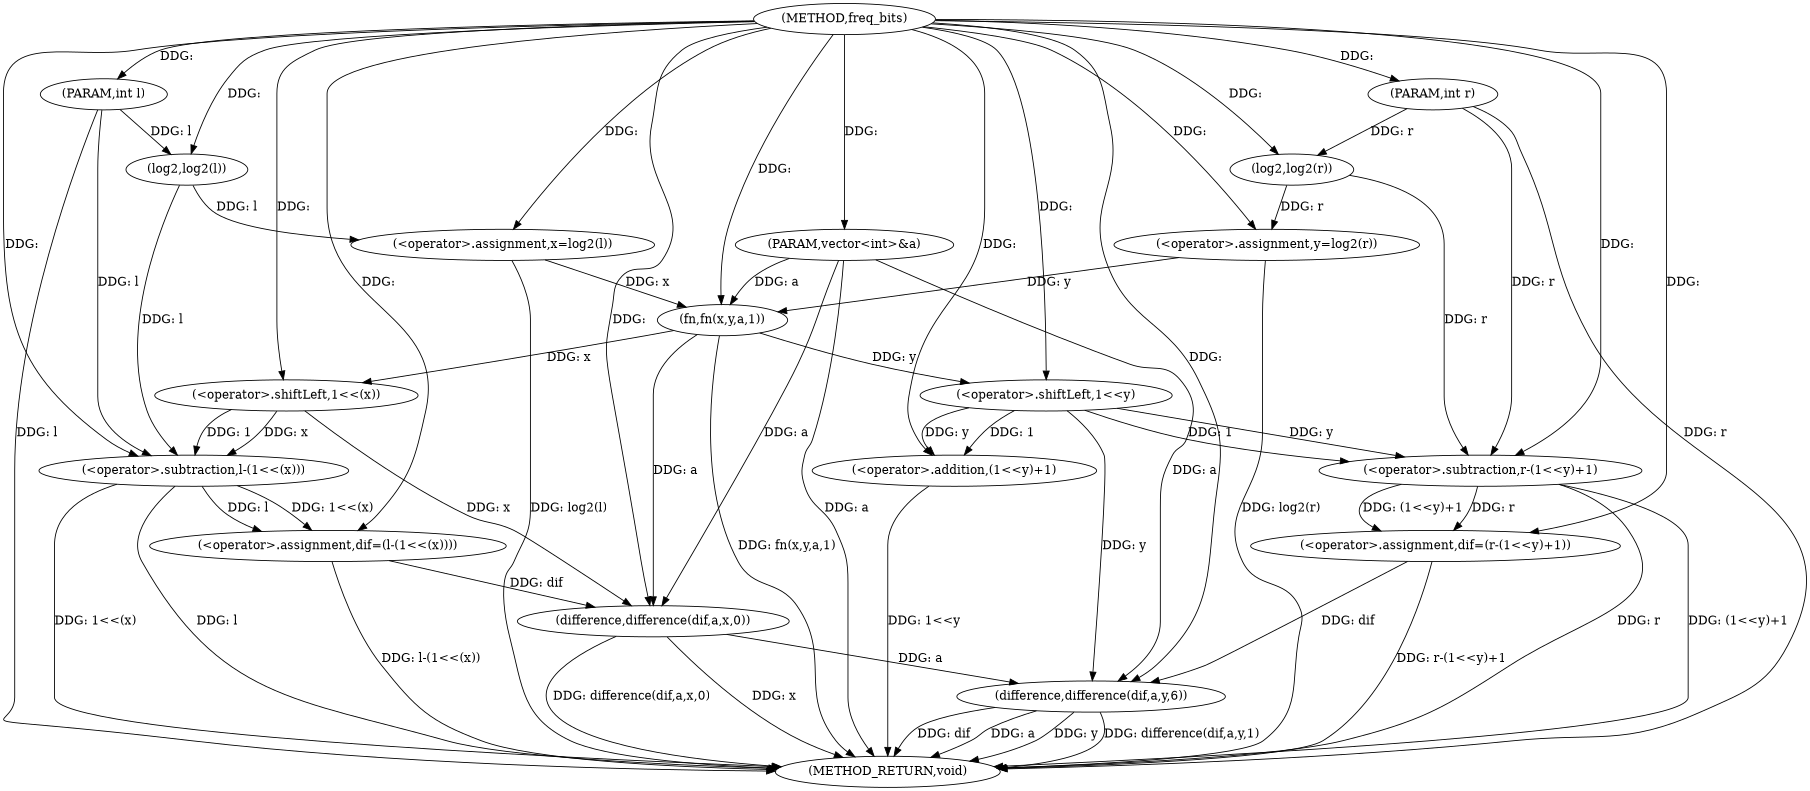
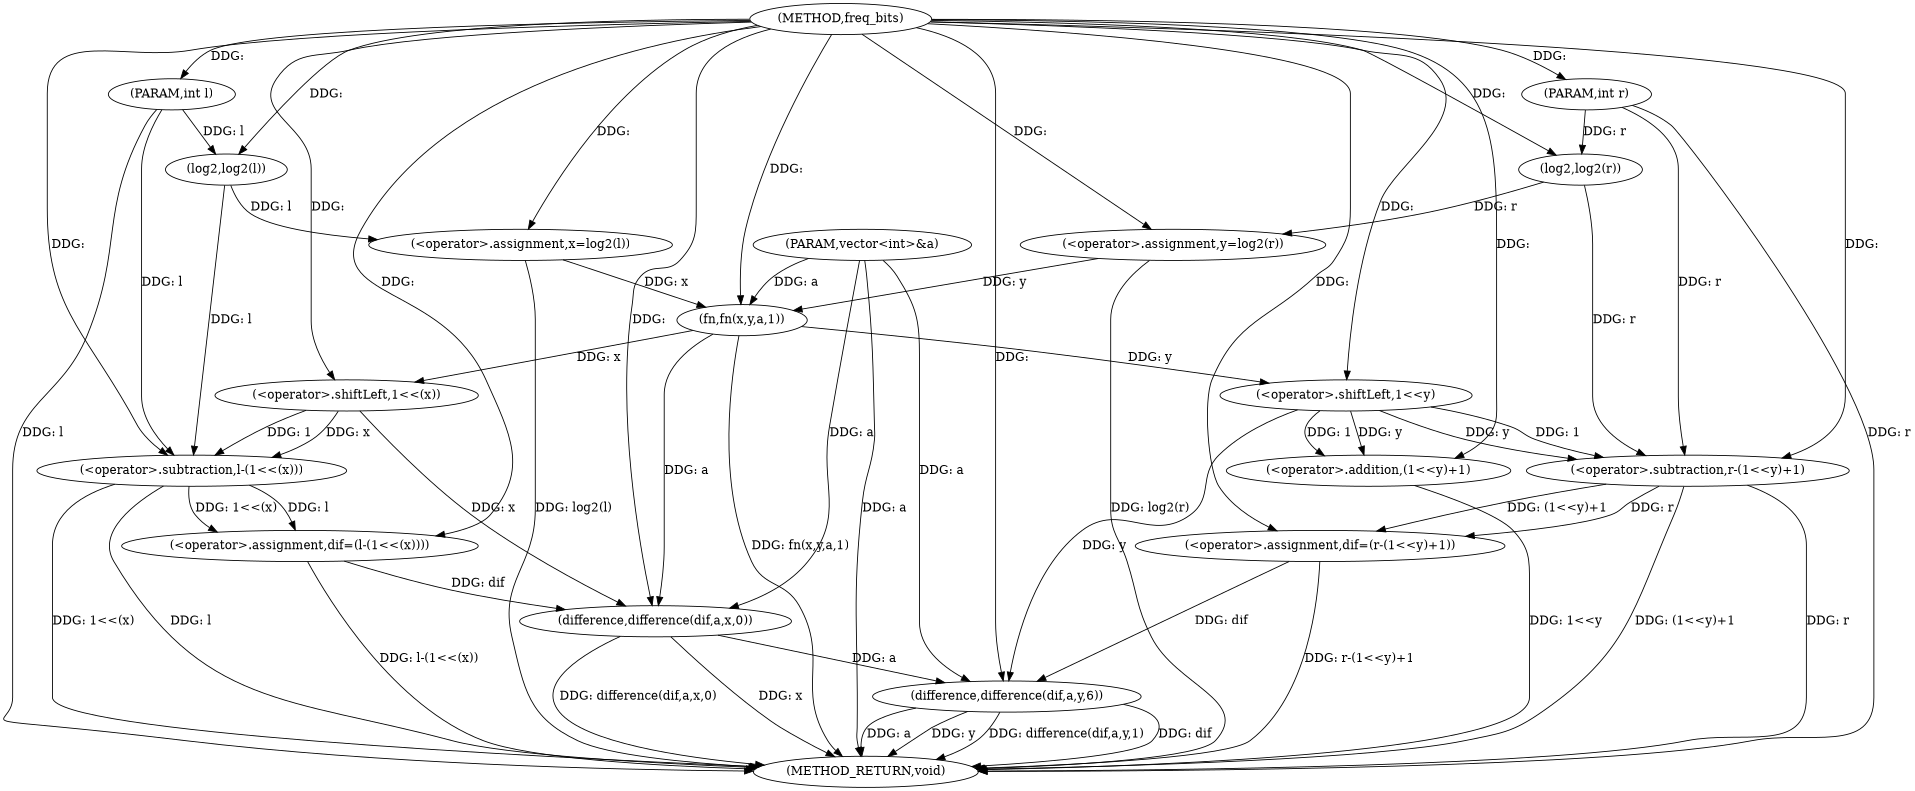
  digraph {
    n1 [label="(METHOD,freq_bits)"]
    n2 [label="(PARAM,int l)"]
    n3 [label="(PARAM,int r)"]
    n4 [label="(PARAM,vector<int>&a)"]
    n5 [label="(<operator>.assignment,x=log2(l))"]
    n6 [label="(<operator>.assignment,y=log2(r))"]
    n7 [label="(fn,fn(x,y,a,1))"]
    n8 [label="(<operator>.assignment,dif=(l-(1<<(x))))"]
    n9 [label="(difference,difference(dif,a,x,0))"]
    n10 [label="(<operator>.assignment,dif=(r-(1<<y)+1))"]
    n11 [label="(difference,difference(dif,a,y,6))"]
    n12 [label="(log2,log2(l))"]
    n13 [label="(log2,log2(r))"]
    n14 [label="(<operator>.subtraction,l-(1<<(x)))"]
    n15 [label="(<operator>.subtraction,r-(1<<y)+1)"]
    n16 [label="(<operator>.shiftLeft,1<<(x))"]
    n17 [label="(<operator>.addition,(1<<y)+1)"]
    n18 [label="(<operator>.shiftLeft,1<<y)"]
    n19 [label="(METHOD_RETURN,void)"]
    n1 -> n2 [label="DDG: "]
    n1 -> n3 [label="DDG: "]
-   n1 -> n4 [label="DDG: "]
    n1 -> n5 [label="DDG: "]
    n1 -> n6 [label="DDG: "]
    n1 -> n7 [label="DDG: "]
    n1 -> n8 [label="DDG: "]
    n1 -> n9 [label="DDG: "]
    n1 -> n10 [label="DDG: "]
    n1 -> n11 [label="DDG: "]
    n1 -> n12 [label="DDG: "]
    n1 -> n13 [label="DDG: "]
    n1 -> n14 [label="DDG: "]
    n1 -> n15 [label="DDG: "]
    n1 -> n16 [label="DDG: "]
    n1 -> n17 [label="DDG: "]
    n1 -> n18 [label="DDG: "]
    n2 -> n12 [label="DDG: l"]
    n2 -> n14 [label="DDG: l"]
    n2 -> n19 [label="DDG: l"]
    n3 -> n13 [label="DDG: r"]
    n3 -> n15 [label="DDG: r"]
    n3 -> n19 [label="DDG: r"]
    n4 -> n7 [label="DDG: a"]
    n4 -> n9 [label="DDG: a"]
    n4 -> n11 [label="DDG: a"]
    n4 -> n19 [label="DDG: a"]
    n5 -> n7 [label="DDG: x"]
    n5 -> n19 [label="DDG: log2(l)"]
    n6 -> n7 [label="DDG: y"]
    n6 -> n19 [label="DDG: log2(r)"]
    n7 -> n9 [label="DDG: a"]
    n7 -> n16 [label="DDG: x"]
    n7 -> n18 [label="DDG: y"]
    n7 -> n19 [label="DDG: fn(x,y,a,1)"]
    n8 -> n9 [label="DDG: dif"]
    n8 -> n19 [label="DDG: l-(1<<(x))"]
    n9 -> n11 [label="DDG: a"]
    n9 -> n19 [label="DDG: x"]
    n9 -> n19 [label="DDG: difference(dif,a,x,0)"]
    n10 -> n11 [label="DDG: dif"]
    n10 -> n19 [label="DDG: r-(1<<y)+1"]
    n11 -> n19 [label="DDG: dif"]
    n11 -> n19 [label="DDG: a"]
    n11 -> n19 [label="DDG: y"]
    n11 -> n19 [label="DDG: difference(dif,a,y,1)"]
    n12 -> n5 [label="DDG: l"]
    n12 -> n14 [label="DDG: l"]
    n13 -> n6 [label="DDG: r"]
    n13 -> n15 [label="DDG: r"]
    n14 -> n8 [label="DDG: 1<<(x)"]
    n14 -> n8 [label="DDG: l"]
    n14 -> n19 [label="DDG: l"]
    n14 -> n19 [label="DDG: 1<<(x)"]
    n15 -> n10 [label="DDG: r"]
    n15 -> n10 [label="DDG: (1<<y)+1"]
    n15 -> n19 [label="DDG: r"]
    n15 -> n19 [label="DDG: (1<<y)+1"]
    n16 -> n9 [label="DDG: x"]
    n16 -> n14 [label="DDG: 1"]
    n16 -> n14 [label="DDG: x"]
    n17 -> n19 [label="DDG: 1<<y"]
    n18 -> n11 [label="DDG: y"]
    n18 -> n15 [label="DDG: y"]
    n18 -> n15 [label="DDG: 1"]
    n18 -> n17 [label="DDG: y"]
    n18 -> n17 [label="DDG: 1"]
  }
